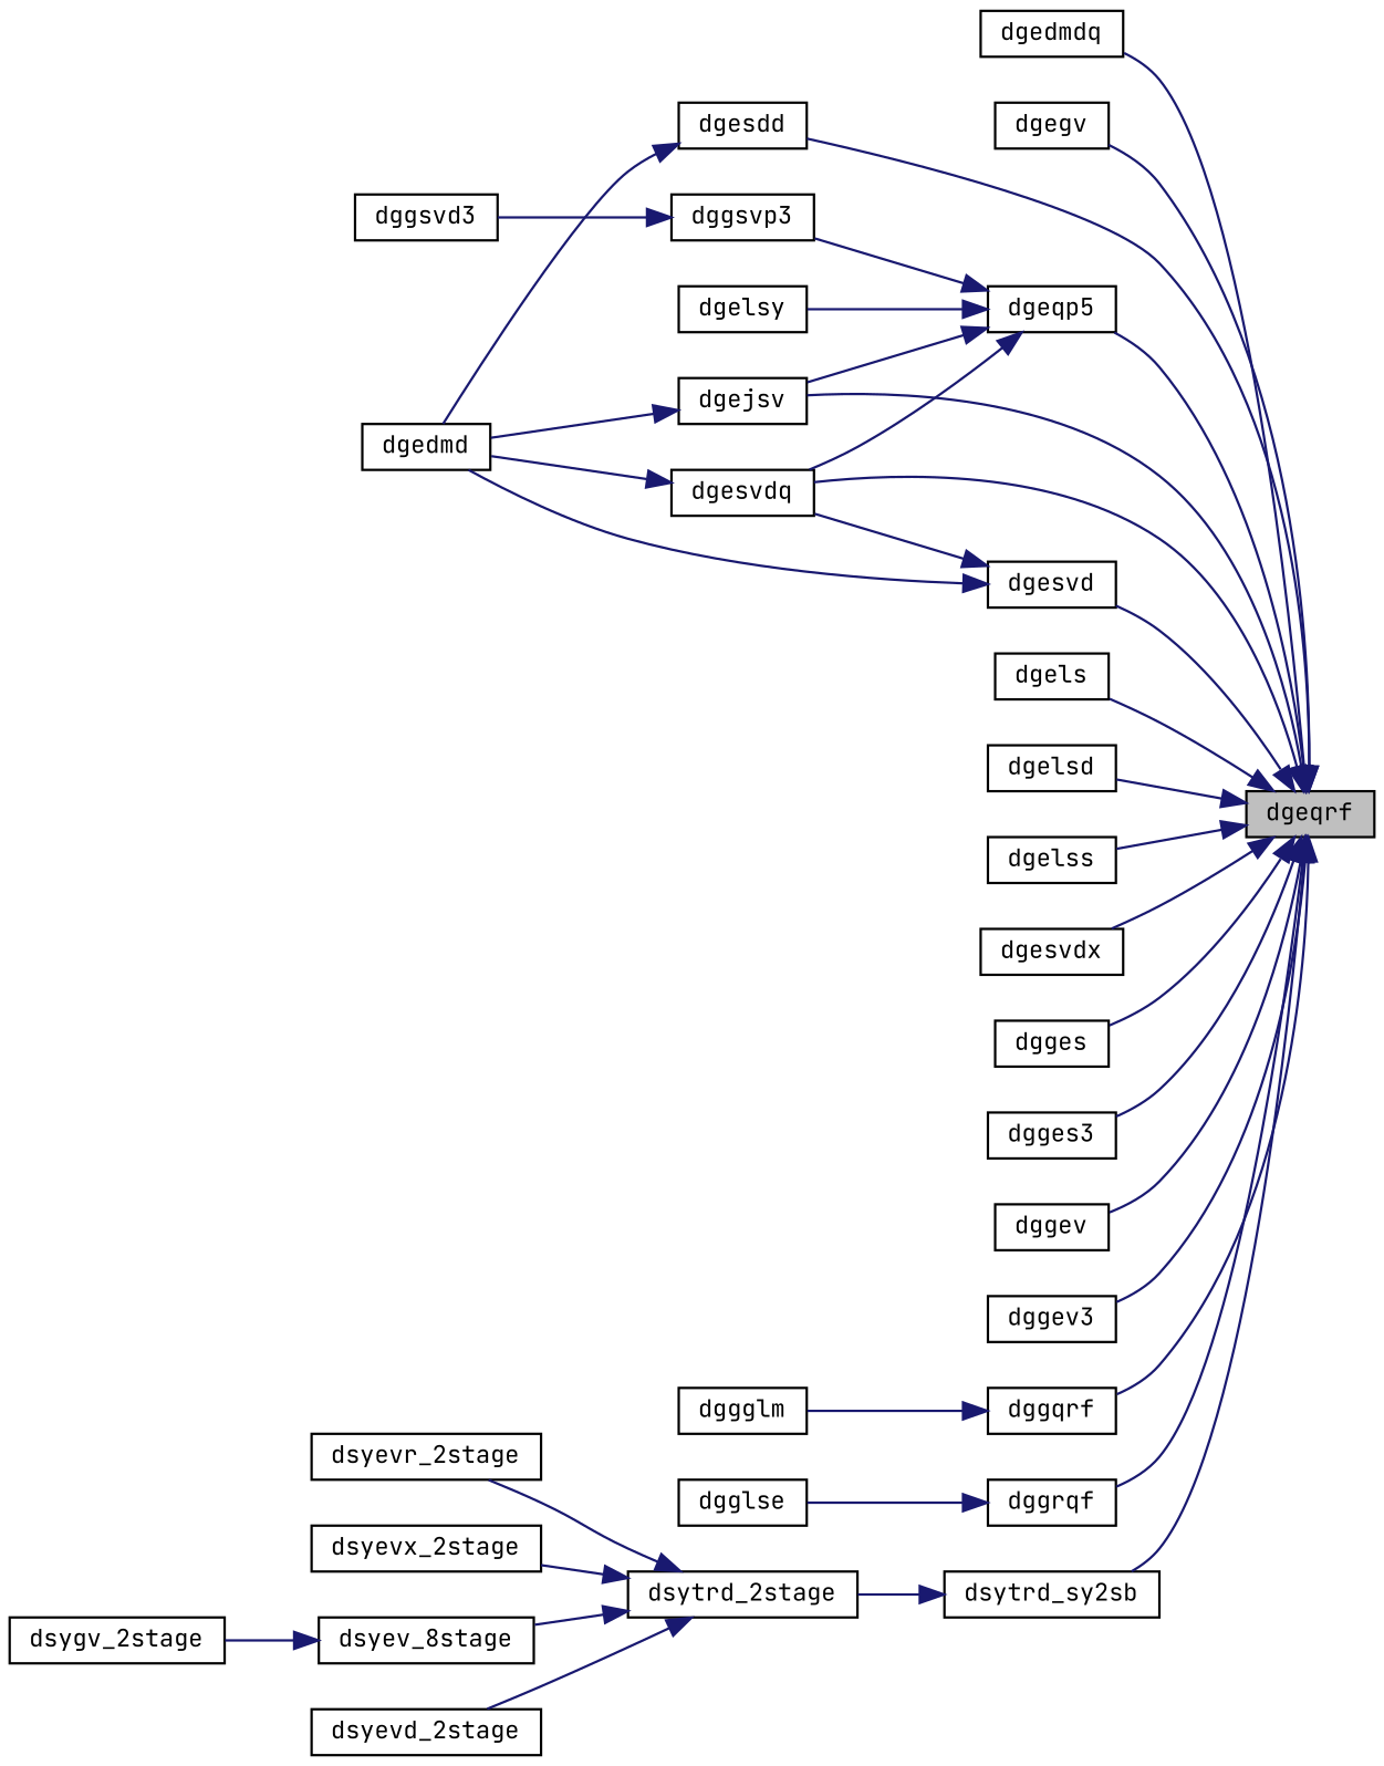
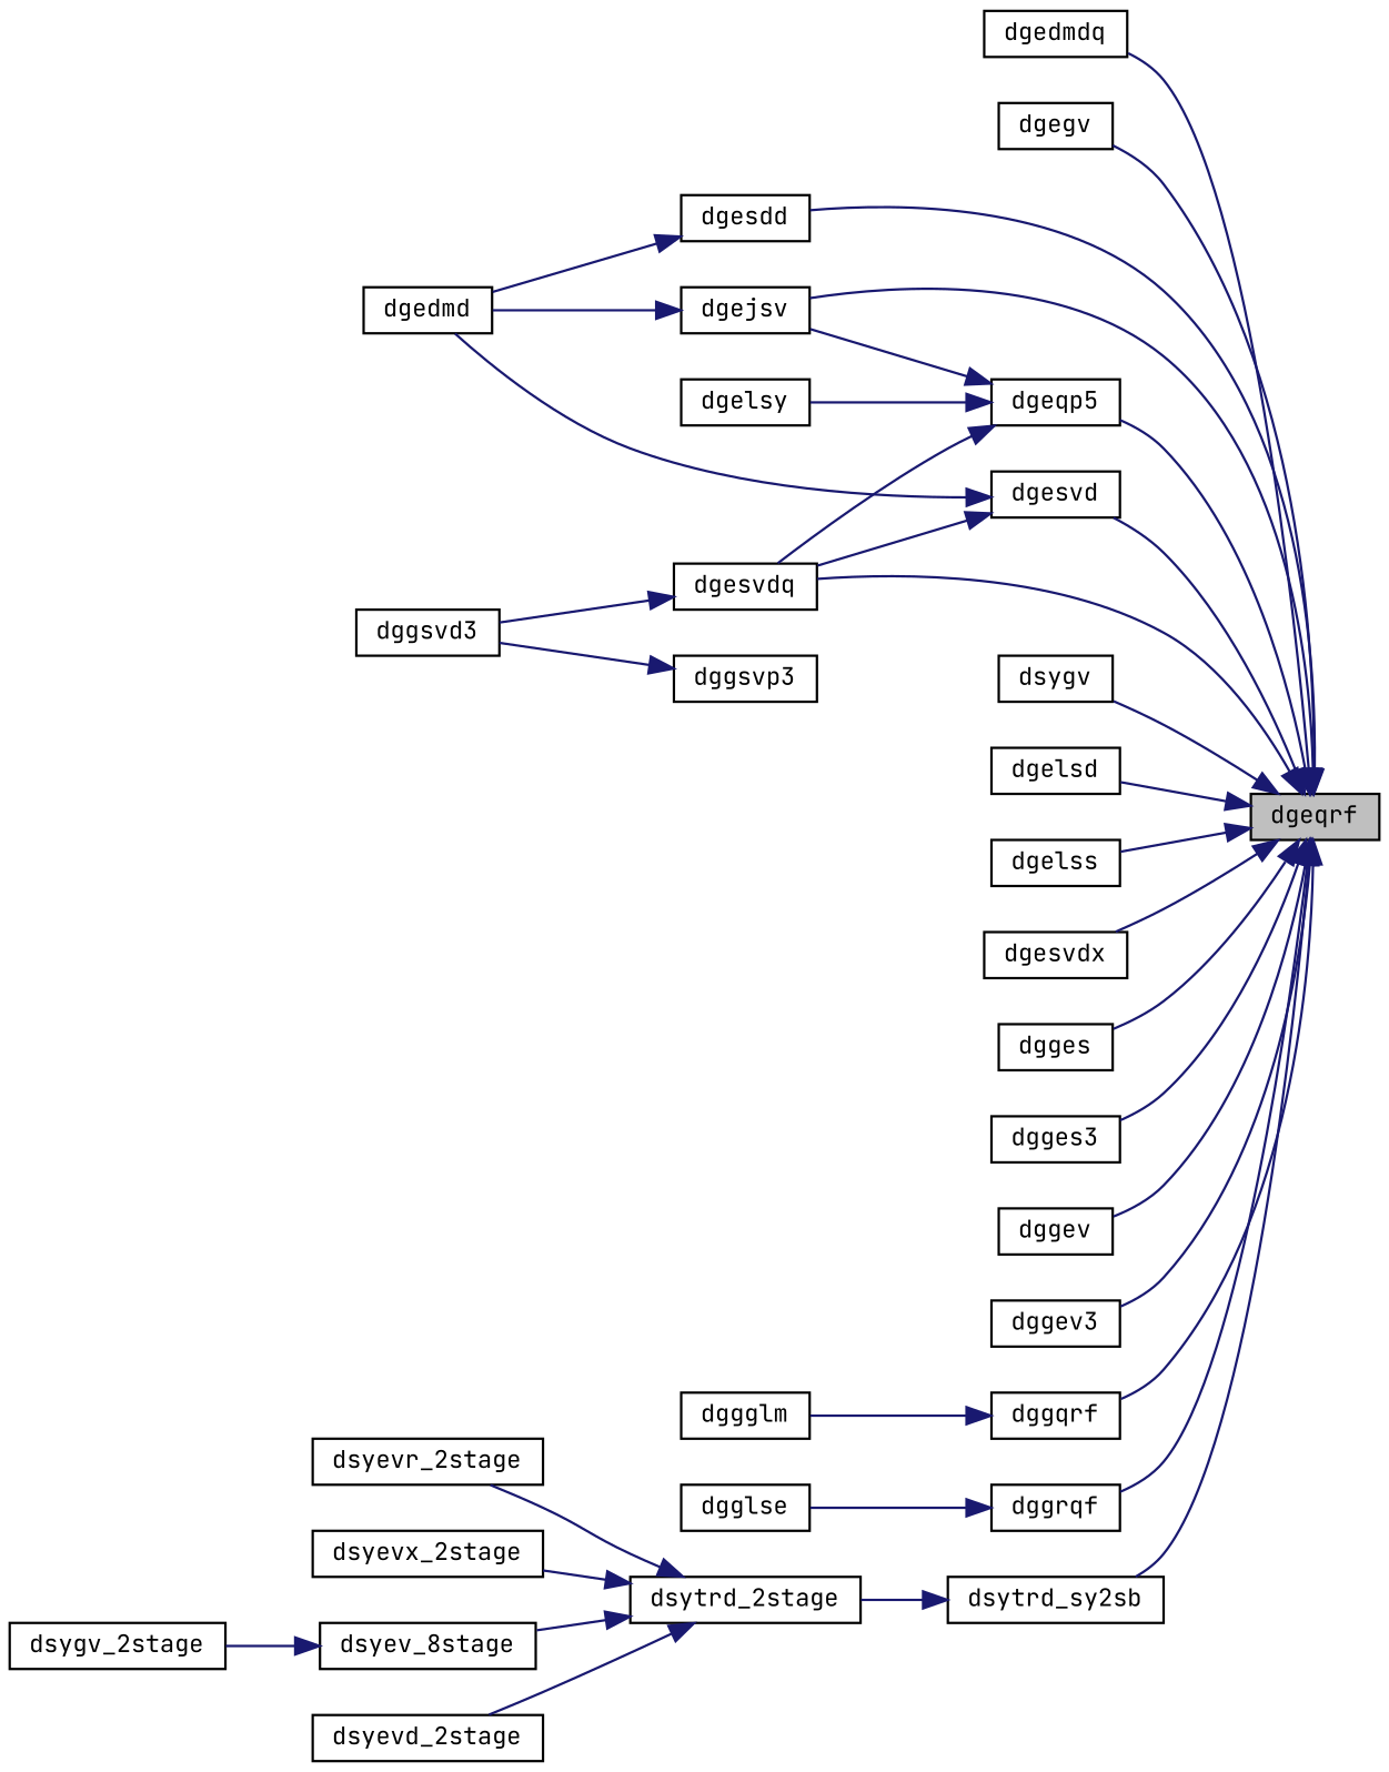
  digraph {
    fontname="JetBrains Mono"
    rankdir=RL
    node [color=black fillcolor=white fontname="JetBrains Mono" fontsize=10 shape=record style=filled]
    edge [color=midnightblue dir=back fontname="JetBrains Mono" fontsize=10 labelfontname=Helvetica labelfontsize=10 style=solid]
    n1 [fillcolor=grey75 fontcolor=black height=0.2 label=dgeqrf width=0.4]
    n2 [height=0.2 label=dgedmdq width=0.4]
    n3 [height=0.2 label=dgegv width=0.4]
    n4 [height=0.2 label=dgejsv width=0.4]
-   n5 [height=0.2 label=dgels width=0.4]
+   n5 [height=0.2 label=dsygv width=0.4]
    n6 [height=0.2 label=dgelsd width=0.4]
    n7 [height=0.2 label=dgelss width=0.4]
    n8 [height=0.2 label=dgeqp5 width=0.4]
    n9 [height=0.2 label=dgesvdq width=0.4]
    n10 [height=0.2 label=dgesdd width=0.4]
    n11 [height=0.2 label=dgesvd width=0.4]
    n12 [height=0.2 label=dgesvdx width=0.4]
    n13 [height=0.2 label=dgges width=0.4]
    n14 [height=0.2 label=dgges3 width=0.4]
    n15 [height=0.2 label=dggev width=0.4]
    n16 [height=0.2 label=dggev3 width=0.4]
    n17 [height=0.2 label=dggqrf width=0.4]
    n18 [height=0.2 label=dggrqf width=0.4]
    n19 [height=0.2 label=dsytrd_sy2sb width=0.4]
    n20 [height=0.2 label=dgedmd width=0.4]
    n21 [height=0.2 label=dgelsy width=0.4]
    n22 [height=0.2 label=dggsvp3 width=0.4]
    n23 [height=0.2 label=dggglm width=0.4]
    n24 [height=0.2 label=dgglse width=0.4]
    n25 [height=0.2 label=dsytrd_2stage width=0.4]
    n26 [height=0.2 label=dggsvd3 width=0.4]
    n27 [height=0.2 label=dsyev_8stage width=0.4]
    n28 [height=0.2 label=dsyevd_2stage width=0.4]
    n29 [height=0.2 label=dsyevr_2stage width=0.4]
    n30 [height=0.2 label=dsyevx_2stage width=0.4]
    n31 [height=0.2 label=dsygv_2stage width=0.4]
    n1 -> n2
    n1 -> n3
    n1 -> n4
    n1 -> n5
    n1 -> n6
    n1 -> n7
    n1 -> n8
    n1 -> n9
    n1 -> n10
    n1 -> n11
    n1 -> n12
    n1 -> n13
    n1 -> n14
    n1 -> n15
    n1 -> n16
    n1 -> n17
    n1 -> n18
    n1 -> n19
    n4 -> n20
    n8 -> n4
    n8 -> n9
    n8 -> n21
-   n8 -> n22
-   n9 -> n20
+   n9 -> n26
    n10 -> n20
    n11 -> n9
    n11 -> n20
    n17 -> n23
    n18 -> n24
    n19 -> n25
    n22 -> n26
    n25 -> n27
    n25 -> n28
    n25 -> n29
    n25 -> n30
    n27 -> n31
  }
